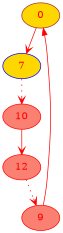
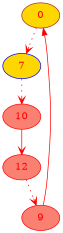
  digraph {
    node [color=red fontcolor=red style=filled fillcolor=salmon]
    edge [color=red style=dotted arrowhead=vee]
    0 [color=brown fillcolor=gold]
    7 [color=blue fillcolor=gold]
    10
    9
    12
-   0 -> 7 [style=solid]
+   0 -> 7
    7 -> 10
    10 -> 12 [style=solid]
    9 -> 0 [style=solid arrowhead=normal]
    12 -> 9
  }
